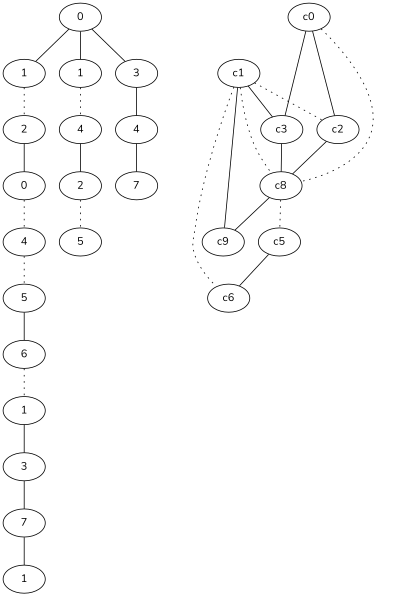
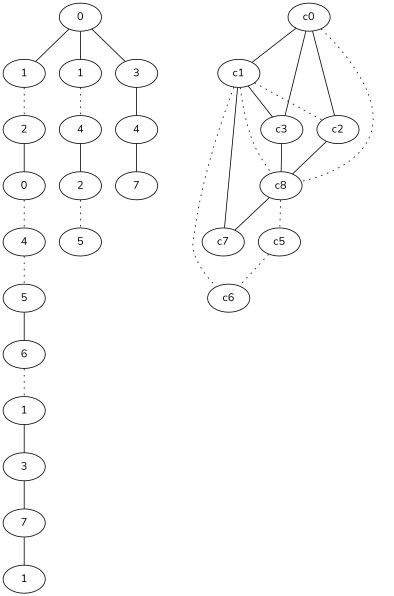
  graph {
    fontname=Nunito
    node [fontname=Nunito]
    edge [fontname=Nunito]
    n1 [label=0]
    n2 [label=1]
    n3 [label=1]
    n4 [label=3]
    n5 [label=2]
    n6 [label=4]
    n7 [label=4]
    n8 [label=0]
    n9 [label=4]
    n10 [label=5]
    n11 [label=6]
    n12 [label=1]
    n13 [label=3]
    n14 [label=7]
    n15 [label=1]
    n16 [label=2]
    n17 [label=5]
    n18 [label=7]
    c0
    c1
    c2
    c3
    n23 [label=c8]
    c6
-   c7 [label=c9]
+   c7
    c5
    n1 -- n2
    n1 -- n3
    n1 -- n4
    n2 -- n5 [style=dotted]
    n3 -- n6 [style=dotted]
    n4 -- n7
    n5 -- n8
    n6 -- n16
    n7 -- n18
    n8 -- n9 [style=dotted]
    n9 -- n10 [style=dotted]
    n10 -- n11
    n11 -- n12 [style=dotted]
    n12 -- n13
    n13 -- n14
    n14 -- n15
    n16 -- n17 [style=dotted]
+   c0 -- c1
    c0 -- c2
    c0 -- c3
    c0 -- n23 [style=dotted]
    c1 -- c2 [style=dotted]
    c1 -- c3
    c1 -- n23 [style=dotted]
    c1 -- c6 [style=dotted]
    c1 -- c7
    c2 -- n23
    c3 -- n23
    n23 -- c7
    n23 -- c5 [style=dotted]
-   c5 -- c6
+   c5 -- c6 [style=dotted]
  }
